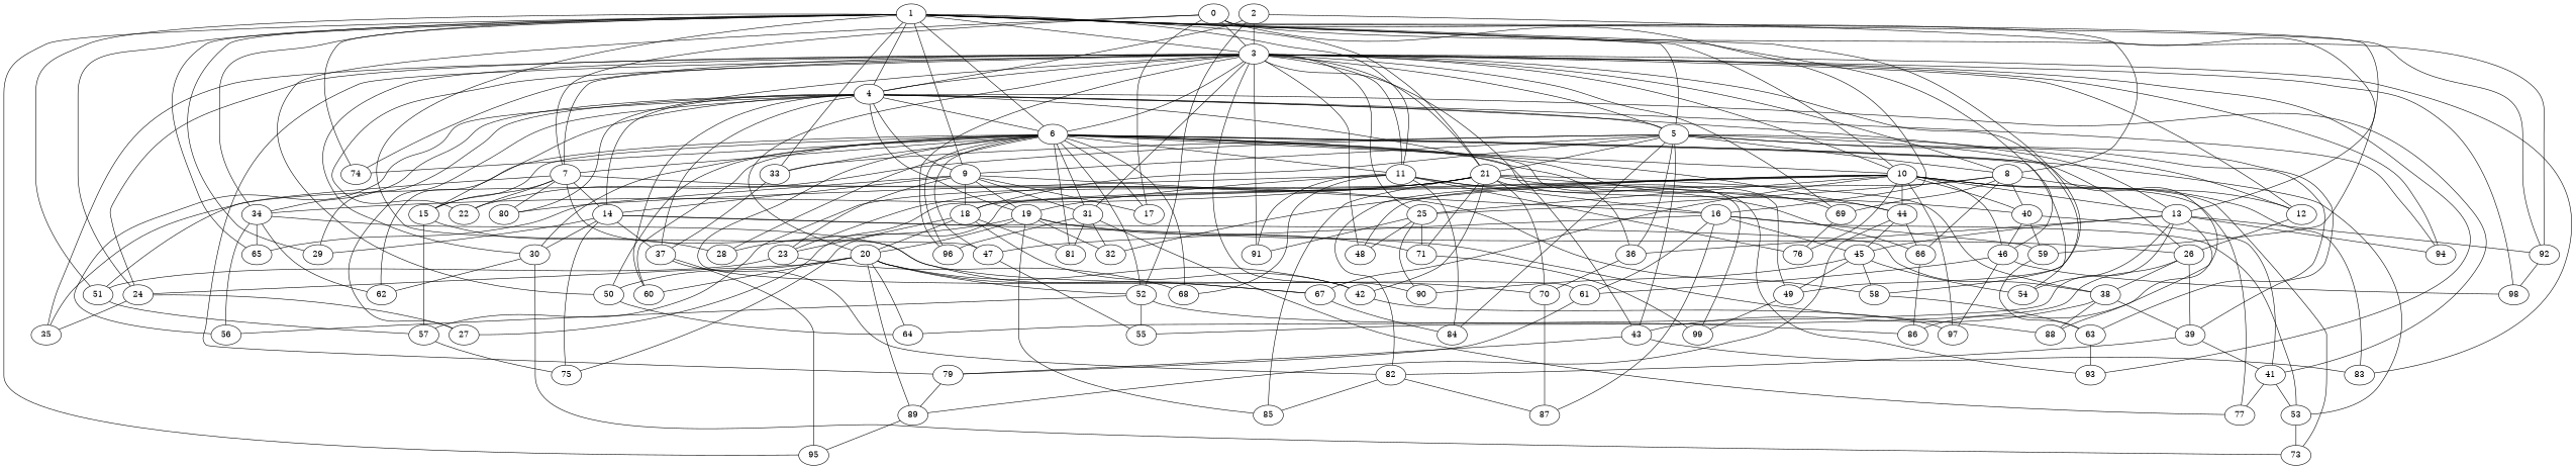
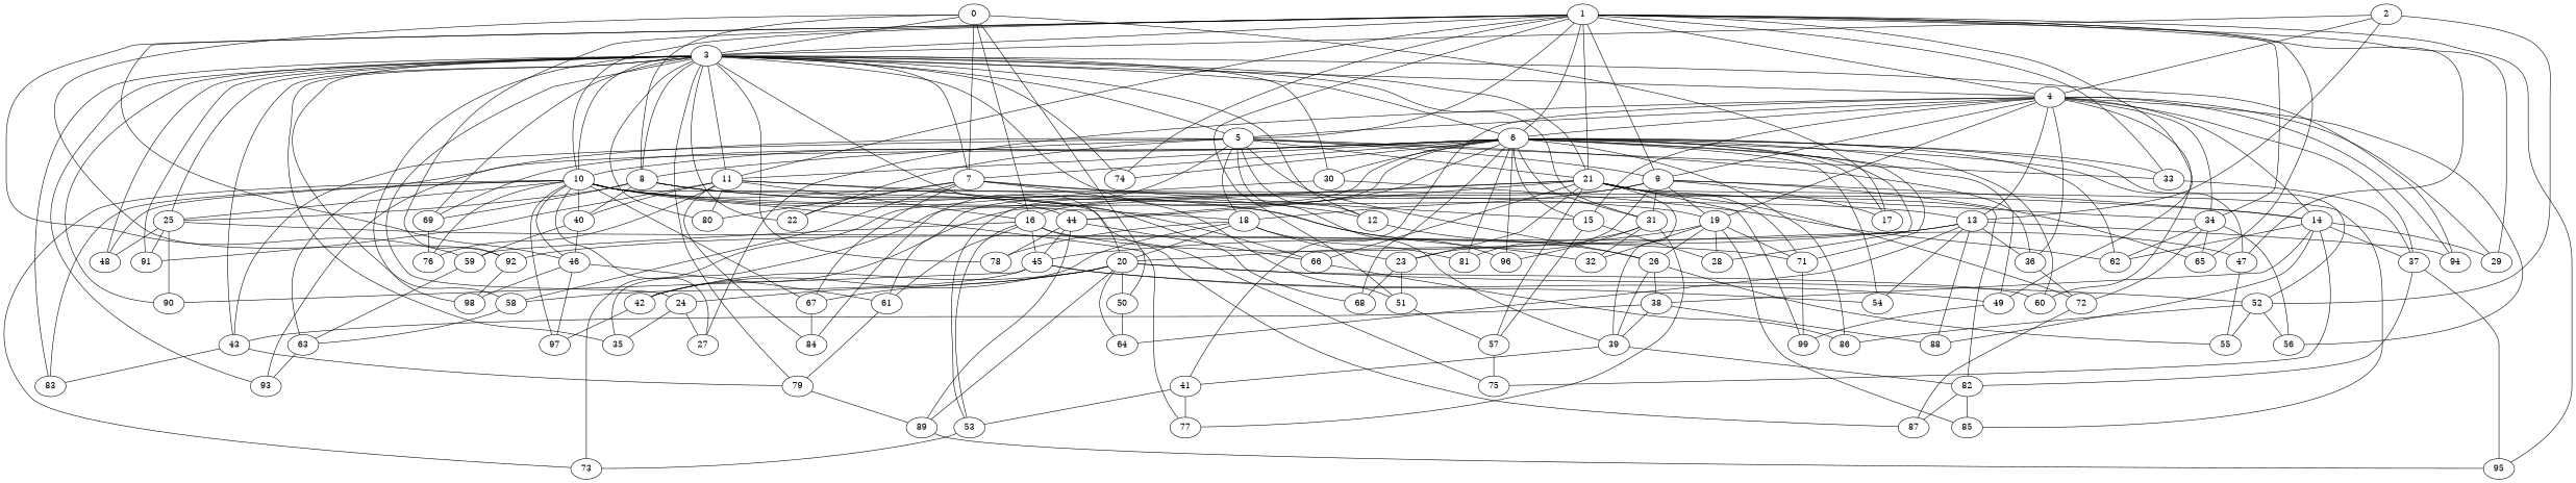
  strict graph {
    edge [is_available=True prob=1.0]
    0
    3
    7
    8
    16
    17
    50
    92
    4
    5
    6
    10
    11
    21
    24
    74
    12
    20
    22
    25
    30
    31
    35
    43
    48
    58
    69
+   78
    79
    80
    83
    90
    91
    93
    94
    96
    98
    51
    14
    15
    67
    40
    66
    75
    47
    59
    45
    53
    61
    87
    64
    1
    9
    29
    33
    34
    46
    49
    65
    95
    13
    19
    27
    36
    37
    41
    56
    60
    18
    26
    39
    63
    84
    52
    28
    44
    54
    62
    68
    81
    86
    23
    32
    73
    76
    77
    82
    97
    38
    57
    42
    71
    85
-   72 [label=70]
+   72
    99
    55
    2
    88
    89
    0 -- 3 [prob=0.880307932124]
    0 -- 7 [prob=0.942280826431]
    0 -- 8 [prob=0.0248190098339]
    0 -- 16
    0 -- 17
    0 -- 50 [prob=0.463686365373]
    0 -- 92
    3 -- 7 [prob=0.180717899611]
    3 -- 8 [prob=0.0563288487543]
    3 -- 4 [prob=0.114848403494]
    3 -- 5 [prob=0.764429985514]
    3 -- 6 [prob=0.38432693848]
    3 -- 10
    3 -- 11 [prob=0.402564708798]
    3 -- 21 [prob=0.4917338221]
    3 -- 24 [prob=0.582838980006]
    3 -- 74
    3 -- 12 [prob=0.452508584635]
    3 -- 20 [prob=0.571960719049]
    3 -- 22
    3 -- 25 [prob=0.53046861664]
    3 -- 30 [prob=0.696490071276]
    3 -- 31 [prob=0.121827606978]
    3 -- 35 [prob=0.158835656862]
    3 -- 43 [prob=0.869216919149]
    3 -- 48 [prob=0.0780165318806]
    3 -- 58
    3 -- 69 [prob=0.605366631559]
+   3 -- 78 [prob=0.132676234479]
    3 -- 79
    3 -- 80 [prob=0.915627604238]
    3 -- 83 [prob=0.709198057679]
    3 -- 90 [prob=0.575843625296]
    3 -- 91
    3 -- 93 [prob=0.0975806804665]
    3 -- 94 [prob=0.71109574498]
    3 -- 96 [prob=0.861278068822]
    3 -- 98
    7 -- 22 [prob=0.252022114578]
    7 -- 58 [prob=0.303584576957]
    7 -- 80 [prob=0.857944939995]
    7 -- 51 [prob=0.0140511226998]
    7 -- 14 [prob=0.864080187183]
    7 -- 15 [prob=0.401764245904]
    7 -- 67 [prob=0.694587473469]
    8 -- 12
    8 -- 25 [prob=0.554229472408]
    8 -- 69 [prob=0.326734181641]
    8 -- 40 [prob=0.453207098443]
    8 -- 66 [prob=0.998199648833]
    8 -- 75 [prob=0.869561713669]
    16 -- 47 [prob=0.700891486678]
    16 -- 59 [prob=0.860189547436]
    16 -- 45 [prob=0.291358593584]
    16 -- 53 [prob=0.663490342807]
    16 -- 61 [prob=0.832519235498]
    16 -- 87 [prob=0.400886945449]
    50 -- 64 [prob=0.522687880692]
    92 -- 98 [prob=0.0851969753602]
    4 -- 5 [prob=0.572450300302]
    4 -- 6 [prob=0.528122010348]
    4 -- 94 [prob=0.14942114332]
    4 -- 14 [prob=0.55944890939]
    4 -- 15 [prob=0.385233844327]
    4 -- 9 [prob=0.798555933262]
    4 -- 29 [prob=0.429988715943]
    4 -- 34 [prob=0.577072224863]
    4 -- 13 [prob=0.807739337494]
    4 -- 19
    4 -- 27 [prob=0.279614095589]
    4 -- 36 [prob=0.477257954142]
    4 -- 37
    4 -- 41
    4 -- 56 [prob=0.247759298243]
    4 -- 60
    5 -- 8 [prob=0.158378635823]
    5 -- 21 [prob=0.591273019219]
    5 -- 12
    5 -- 22 [prob=0.542058053314]
    5 -- 43
    5 -- 9 [prob=0.915156096065]
    5 -- 33 [prob=0.912722109001]
    5 -- 36 [prob=0.0371313752087]
    5 -- 18 [prob=0.658258693135]
    5 -- 26 [prob=0.619988807918]
    5 -- 39 [prob=0.848480374492]
    5 -- 63 [prob=0.581318038862]
    5 -- 84 [prob=0.595643867938]
    6 -- 7 [prob=0.792083026246]
    6 -- 17 [prob=0.492491072662]
-   6 -- 50 [prob=0.510423568407]
+   6 -- 71 [prob=0.510423568407]
    6 -- 10 [prob=0.46704039809]
    6 -- 11 [prob=0.291609688529]
    6 -- 74
    6 -- 30
    6 -- 31 [prob=0.88029957351]
    6 -- 69 [prob=0.888110075258]
    6 -- 93 [prob=0.772664543099]
    6 -- 96 [prob=0.393291110086]
    6 -- 15 [prob=0.689659448824]
    6 -- 47 [prob=0.409029588744]
    6 -- 53
    6 -- 61 [prob=0.610852143059]
    6 -- 33 [prob=0.125381440255]
    6 -- 49 [prob=0.83115188802]
    6 -- 60 [prob=0.82284147662]
    6 -- 52 [prob=0.849893250193]
    6 -- 28 [prob=0.137133121163]
    6 -- 44 [prob=0.921764419679]
    6 -- 54 [prob=0.94917956731]
    6 -- 62 [prob=0.888040029959]
    6 -- 68 [prob=0.230119879913]
    6 -- 81 [prob=0.365500939918]
    6 -- 86
    10 -- 25
    10 -- 48 [prob=0.147439245948]
    10 -- 83 [prob=0.707401059394]
    10 -- 67 [prob=0.290818405184]
    10 -- 40 [prob=0.718993552239]
    10 -- 46 [prob=0.0313248981156]
    10 -- 13 [prob=0.172418700393]
    10 -- 27 [prob=0.317735554314]
    10 -- 18
    10 -- 44 [prob=0.230314002907]
    10 -- 32
    10 -- 73 [prob=0.947210362749]
    10 -- 76 [prob=0.488110353369]
    10 -- 77 [prob=0.768898677343]
    10 -- 82 [prob=0.222138143491]
    10 -- 97
    11 -- 16 [prob=0.337137212835]
    11 -- 80
    11 -- 91 [prob=0.589610888032]
    11 -- 40
    11 -- 19 [prob=0.17658169043]
    11 -- 84 [prob=0.0357541772715]
    11 -- 68 [prob=0.94736122045]
    11 -- 76 [prob=0.319231102918]
    21 -- 35 [prob=0.945493487868]
    21 -- 66 [prob=0.808288048837]
    21 -- 34
    21 -- 44 [prob=0.862260118235]
    21 -- 23 [prob=0.378001193082]
-   21 -- 38
+   21 -- 39
    21 -- 57
    21 -- 42 [prob=0.194752604986]
    21 -- 71 [prob=0.196026094367]
    21 -- 85
    21 -- 72
    21 -- 99 [prob=0.397683509523]
    24 -- 35
    24 -- 27 [prob=0.936007211749]
    12 -- 26
    20 -- 50 [prob=0.520249217406]
    20 -- 24 [prob=0.921607965346]
    20 -- 67 [prob=0.479085194015]
    20 -- 64
    20 -- 60 [prob=0.0287780073287]
    20 -- 52 [prob=0.0139756250182]
    20 -- 42 [prob=0.0745934885628]
    20 -- 89 [prob=0.936729057401]
    25 -- 48 [prob=0.204674430334]
    25 -- 90 [prob=0.438042393733]
    25 -- 91
    25 -- 71 [prob=0.70605005256]
    30 -- 62 [prob=0.531102070108]
    30 -- 73 [prob=0.0762424914093]
    31 -- 96 [prob=0.360586631723]
    31 -- 81 [prob=0.391286757657]
    31 -- 32 [prob=0.108840975644]
    31 -- 77 [prob=0.827748278214]
    43 -- 79 [prob=0.682112868768]
    43 -- 83 [prob=0.416418267238]
    58 -- 63 [prob=0.0607255628823]
    69 -- 76 [prob=0.322781969309]
    79 -- 89
    51 -- 57
-   14 -- 30 [prob=0.0625167560291]
+   14 -- 62 [prob=0.0625167560291]
    14 -- 75
    14 -- 29 [prob=0.425699770619]
    14 -- 37 [prob=0.7243726346]
    14 -- 38 [prob=0.739889346441]
    14 -- 88 [prob=0.735413079221]
    15 -- 28 [prob=0.454438970249]
    15 -- 57
    67 -- 84 [prob=0.0397367554844]
    40 -- 59 [prob=0.398545454344]
    40 -- 46 [prob=0.0519995572683]
-   40 -- 41 [prob=0.530738797007]
    66 -- 86 [prob=0.0913218690942]
    47 -- 55 [prob=0.951692921776]
    59 -- 63 [prob=0.4899423446]
    45 -- 58 [prob=0.0790507920595]
    45 -- 90
    45 -- 49
    45 -- 54 [prob=0.322766234479]
    53 -- 73
    61 -- 79 [prob=0.546726054906]
    1 -- 3 [prob=0.000114202725429]
    1 -- 92 [prob=0.738507459577]
    1 -- 4 [prob=0.377688039231]
    1 -- 5 [prob=0.0597604833654]
    1 -- 6
    1 -- 10
    1 -- 11 [prob=0.544152285781]
    1 -- 21 [prob=0.766802825661]
-   1 -- 24 [prob=0.97605761183]
    1 -- 74 [prob=0.540446252968]
    1 -- 51
    1 -- 47
    1 -- 59 [prob=0.809644523845]
    1 -- 9 [prob=0.539411564865]
    1 -- 29
    1 -- 33 [prob=0.0353894679308]
    1 -- 34 [prob=0.79595292214]
    1 -- 46
    1 -- 49 [prob=0.79113980808]
    1 -- 65 [prob=0.841543314361]
    1 -- 95 [prob=0.109062961735]
    9 -- 16 [prob=0.678263765228]
    9 -- 17 [prob=0.380343369205]
    9 -- 31
    9 -- 14
    9 -- 65
    9 -- 19 [prob=0.964903450024]
    9 -- 18 [prob=0.609818888492]
    9 -- 23 [prob=0.361777075915]
    33 -- 37
    34 -- 65 [prob=0.652807597893]
    34 -- 56 [prob=0.190358861097]
    34 -- 62 [prob=0.691427792457]
    34 -- 72 [prob=0.857542393203]
    46 -- 98
    46 -- 61 [prob=0.989270339247]
    46 -- 97 [prob=0.148776662557]
    49 -- 99 [prob=0.818864456446]
    13 -- 92 [prob=0.982577321352]
    13 -- 94 [prob=0.284864987613]
    13 -- 45 [prob=0.405878321503]
    13 -- 64 [prob=0.753777547904]
    13 -- 36 [prob=0.284937809611]
    13 -- 54 [prob=0.744633675834]
    13 -- 88
    19 -- 20 [prob=0.0497426709266]
    19 -- 26
    19 -- 28
    19 -- 32 [prob=0.813877662442]
    19 -- 71 [prob=0.703332066656]
    19 -- 85 [prob=0.637927522364]
    36 -- 72 [prob=0.257380841008]
    37 -- 95 [prob=0.994727592046]
    37 -- 82 [prob=0.713626534738]
    41 -- 53 [prob=0.353621448856]
    41 -- 77 [prob=0.860721772267]
    18 -- 20 [prob=0.833300435202]
+   18 -- 78 [prob=0.527897369353]
    18 -- 81
    18 -- 23 [prob=0.120701300869]
    18 -- 42 [prob=0.225018662828]
    26 -- 39
    26 -- 38 [prob=0.643673161642]
    26 -- 55 [prob=0.33719551943]
    39 -- 41
    39 -- 82 [prob=0.988964515591]
    63 -- 93
    52 -- 56 [prob=0.729877001516]
    52 -- 86 [prob=0.588593679802]
    52 -- 55
+   44 -- 78 [prob=0.0396687653402]
    44 -- 66
    44 -- 45 [prob=0.375850593209]
    44 -- 89 [prob=0.307886053154]
    23 -- 51 [prob=0.903148022161]
    23 -- 68 [prob=0.315176514273]
    82 -- 87 [prob=0.590573753081]
    82 -- 85 [prob=0.760457386106]
    38 -- 43 [prob=0.940571984298]
    38 -- 39 [prob=0.386939297597]
    38 -- 88 [prob=0.104639842098]
    57 -- 75
    42 -- 97 [prob=0.0853997589653]
    71 -- 99 [prob=0.659496484205]
    72 -- 87 [prob=0.466835323378]
    2 -- 3
    2 -- 4 [prob=0.95004966988]
    2 -- 13 [prob=0.130878555697]
    2 -- 52 [prob=0.240639027863]
    89 -- 95 [prob=0.906124904888]
  }
